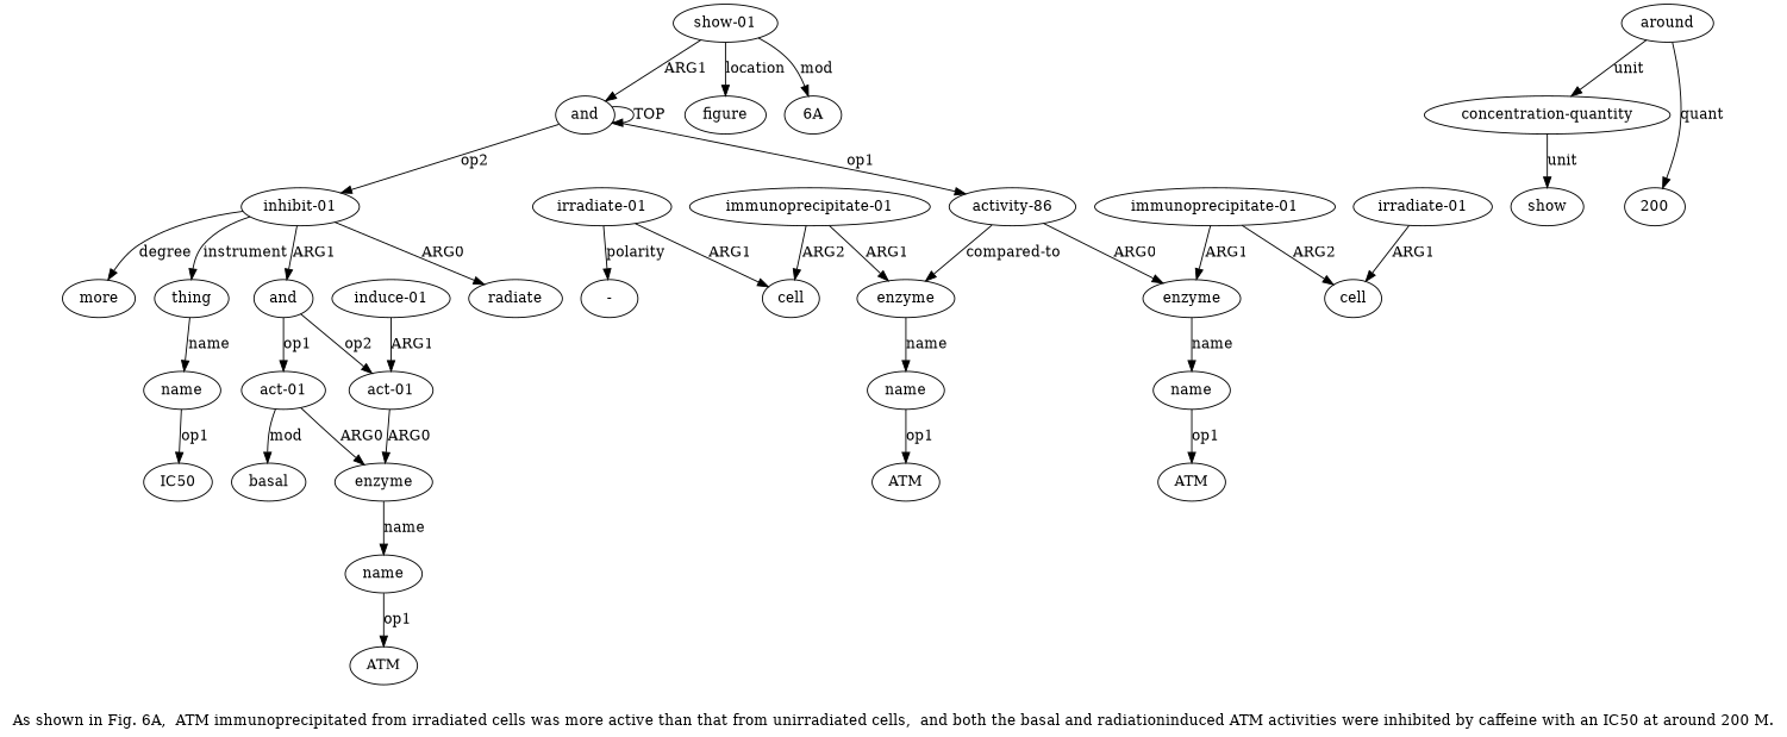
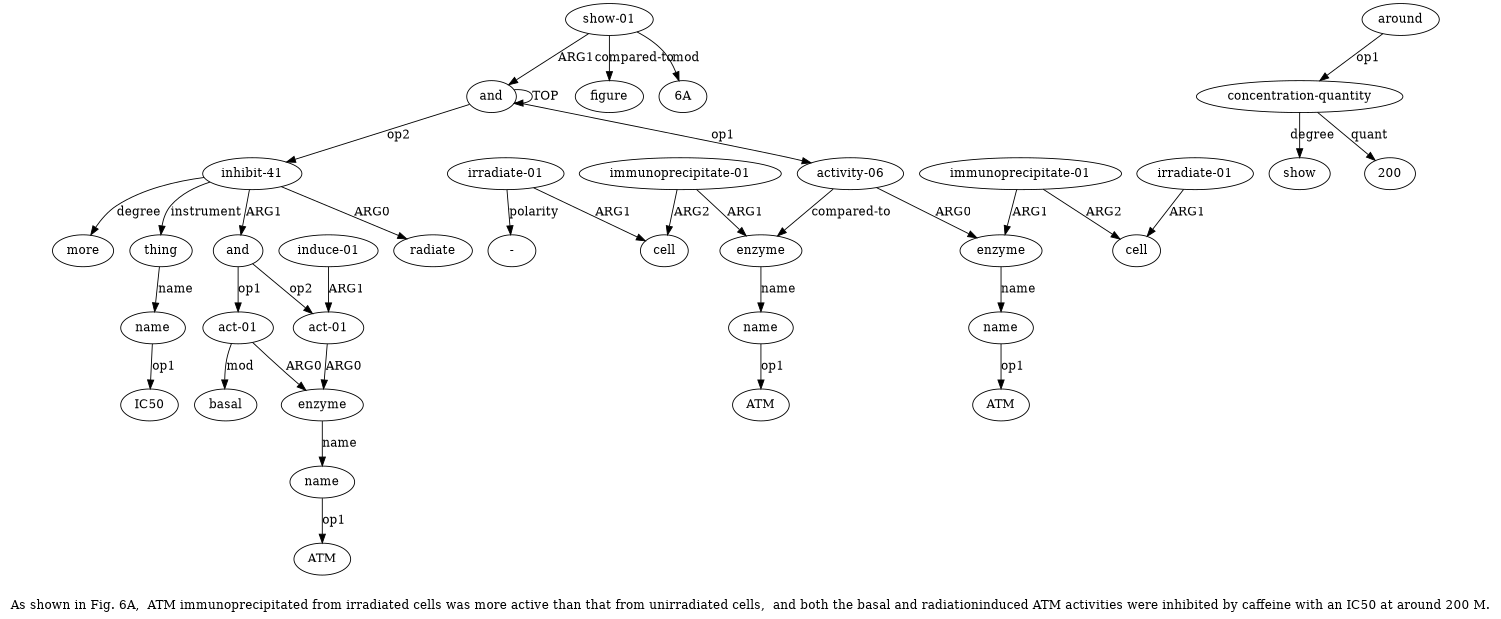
  digraph {
    label="As shown in Fig. 6A,  ATM immunoprecipitated from irradiated cells was more active than that from unirradiated cells,  and both the basal and radiationinduced ATM activities were inhibited by caffeine with an IC50 at around 200 M."
    node [color=black gold_ind=-1 gold_label=name test_ind=-1 test_label=name]
    edge [color=black gold_label=op1 test_label=op1]
    n1 [gold_ind=20 gold_label="act-01" label="act-01" test_ind=20 test_label="act-01"]
    n2 [gold_ind=17 gold_label=enzyme label=enzyme test_ind=17 test_label=enzyme]
    n3 [gold_ind=18 label=name test_ind=18]
    n4 [gold_label=ATM label=ATM test_label=ATM]
    n5 [gold_ind=21 gold_label="induce-01" label="induce-01" test_ind=21 test_label="induce-01"]
    n6 [gold_ind=23 gold_label=thing label=thing test_ind=23 test_label=thing]
    n7 [gold_ind=24 label=name test_ind=24]
    n8 [gold_label=IC50 label=IC50 test_label=IC50]
    n9 [gold_ind=25 gold_label=around label=around test_ind=25 test_label=around]
    n10 [gold_ind=26 gold_label="concentration-quantity" label="concentration-quantity" test_ind=26 test_label="concentration-quantity"]
    n11 [gold_ind=27 gold_label=molar label=show test_ind=27 test_label=molar]
    n12 [gold_label=200 label=200 test_label=200]
    n13 [gold_ind=28 gold_label="show-01" label="show-01" test_ind=28 test_label="show-01"]
    n14 [gold_ind=29 gold_label=figure label=figure test_ind=29 test_label=figure]
    n15 [gold_ind=0 gold_label=and label=and test_ind=0 test_label=and]
    n16 [gold_label="6A" label="6A" test_label="6A"]
-   n17 [gold_ind=13 gold_label="inhibit-01" label="inhibit-01" test_ind=13 test_label="inhibit-01"]
-   n18 [gold_ind=1 gold_label="activity-06" label="activity-86" test_ind=1 test_label="activity-06"]
+   n17 [gold_ind=13 gold_label="inhibit-01" label="inhibit-41" test_ind=13 test_label="inhibit-01"]
+   n18 [gold_ind=1 gold_label="activity-06" label="activity-06" test_ind=1 test_label="activity-06"]
    n19 [gold_ind=15 gold_label=and label=and test_ind=15 test_label=and]
    n20 [gold_ind=14 gold_label=caffeine label=radiate test_ind=14 test_label=caffeine]
    n21 [gold_ind=7 gold_label=more label=more test_ind=7 test_label=more]
    n22 [gold_ind=8 gold_label=enzyme label=enzyme test_ind=8 test_label=enzyme]
    n23 [gold_ind=2 gold_label=enzyme label=enzyme test_ind=2 test_label=enzyme]
    n24 [gold_label=ATM label=ATM test_label=ATM]
    n25 [gold_ind=16 gold_label="act-01" label="act-01" test_ind=16 test_label="act-01"]
    n26 [gold_ind=19 gold_label=basal label=basal test_ind=19 test_label=basal]
    n27 [gold_ind=11 gold_label=cell label=cell test_ind=11 test_label=cell]
    n28 [gold_ind=10 gold_label="immunoprecipitate-01" label="immunoprecipitate-01" test_ind=10 test_label="immunoprecipitate-01"]
    n29 [gold_ind=9 label=name test_ind=9]
    n30 [gold_label=ATM label=ATM test_label=ATM]
    n31 [gold_ind=12 gold_label="irradiate-01" label="irradiate-01" test_ind=12 test_label="irradiate-01"]
    n32 [gold_label="-" label="-" test_label="-"]
    n33 [gold_ind=3 label=name test_ind=3]
    n34 [gold_ind=5 gold_label=cell label=cell test_ind=5 test_label=cell]
    n35 [gold_ind=4 gold_label="immunoprecipitate-01" label="immunoprecipitate-01" test_ind=4 test_label="immunoprecipitate-01"]
    n36 [gold_ind=6 gold_label="irradiate-01" label="irradiate-01" test_ind=6 test_label="irradiate-01"]
    n1 -> n2 [gold_label=ARG0 label=ARG0 test_label=ARG0]
    n2 -> n3 [gold_label=name label=name test_label=name]
    n3 -> n4 [label=op1]
    n5 -> n1 [gold_label=ARG1 label=ARG1 test_label=ARG1]
    n6 -> n7 [gold_label=name label=name test_label=name]
    n7 -> n8 [label=op1]
-   n9 -> n10 [label=unit]
-   n10 -> n11 [gold_label=unit label=unit test_label=unit]
-   n9 -> n12 [gold_label=quant label=quant test_label=quant]
-   n13 -> n14 [gold_label=location label=location test_label=location]
+   n9 -> n10 [label=op1]
+   n10 -> n11 [gold_label=unit label=degree test_label=unit]
+   n10 -> n12 [gold_label=quant label=quant test_label=quant]
+   n13 -> n14 [gold_label=location label="compared-to" test_label=location]
    n13 -> n15 [gold_label=ARG1 label=ARG1 test_label=ARG1]
    n13 -> n16 [gold_label=mod label=mod test_label=mod]
    n15 -> n15 [gold_label=TOP label=TOP test_label=TOP]
    n15 -> n17 [gold_label=op2 label=op2 test_label=op2]
    n15 -> n18 [label=op1]
    n17 -> n6 [gold_label=instrument label=instrument test_label=instrument]
    n17 -> n19 [gold_label=ARG1 label=ARG1 test_label=ARG1]
    n17 -> n20 [gold_label=ARG0 label=ARG0 test_label=ARG0]
    n17 -> n21 [gold_label=degree label=degree test_label=degree]
    n18 -> n22 [gold_label="compared-to" label="compared-to" test_label="compared-to"]
    n18 -> n23 [gold_label=ARG0 label=ARG0 test_label=ARG0]
    n19 -> n1 [gold_label=op2 label=op2 test_label=op2]
    n19 -> n25 [label=op1]
    n22 -> n29 [gold_label=name label=name test_label=name]
    n23 -> n33 [gold_label=name label=name test_label=name]
    n25 -> n2 [gold_label=ARG0 label=ARG0 test_label=ARG0]
    n25 -> n26 [gold_label=mod label=mod test_label=mod]
    n28 -> n22 [gold_label=ARG1 label=ARG1 test_label=ARG1]
    n28 -> n27 [gold_label=ARG2 label=ARG2 test_label=ARG2]
    n29 -> n30 [label=op1]
    n31 -> n27 [gold_label=ARG1 label=ARG1 test_label=ARG1]
    n31 -> n32 [gold_label=polarity label=polarity test_label=polarity]
    n33 -> n24 [label=op1]
    n35 -> n23 [gold_label=ARG1 label=ARG1 test_label=ARG1]
    n35 -> n34 [gold_label=ARG2 label=ARG2 test_label=ARG2]
    n36 -> n34 [gold_label=ARG1 label=ARG1 test_label=ARG1]
  }
